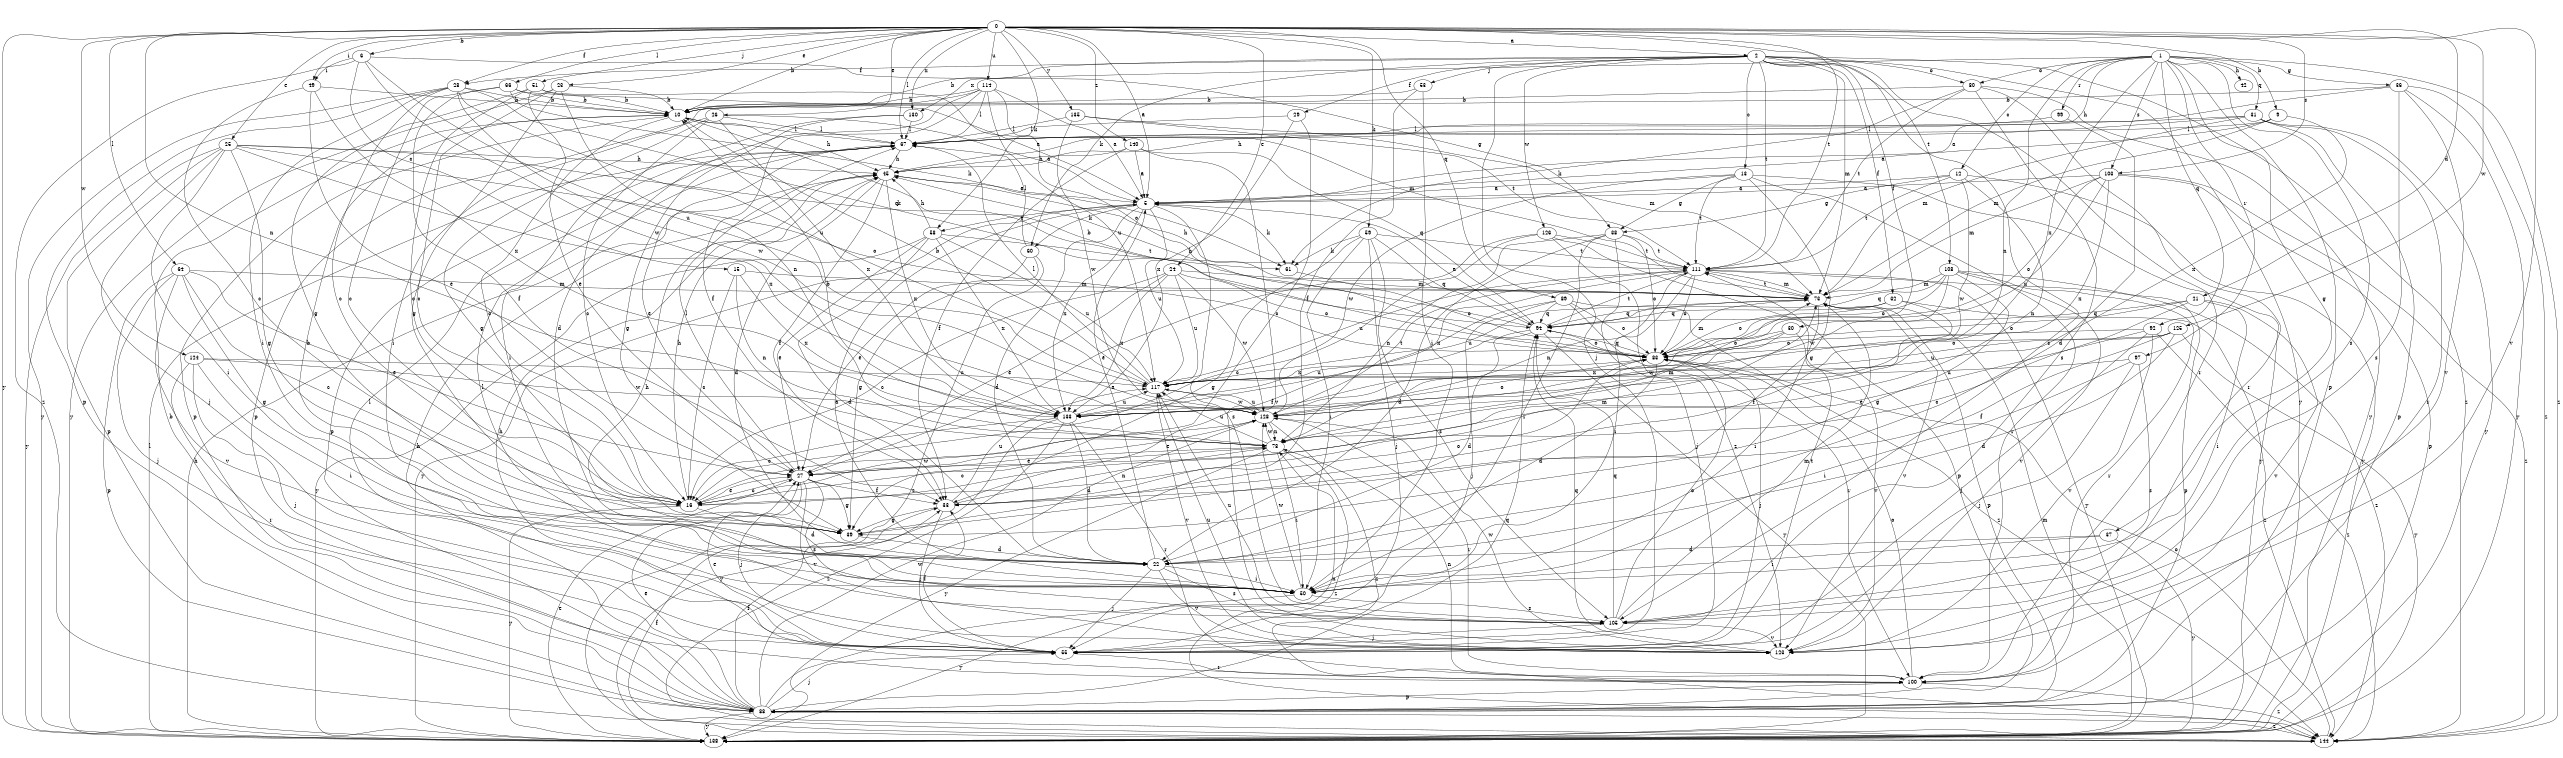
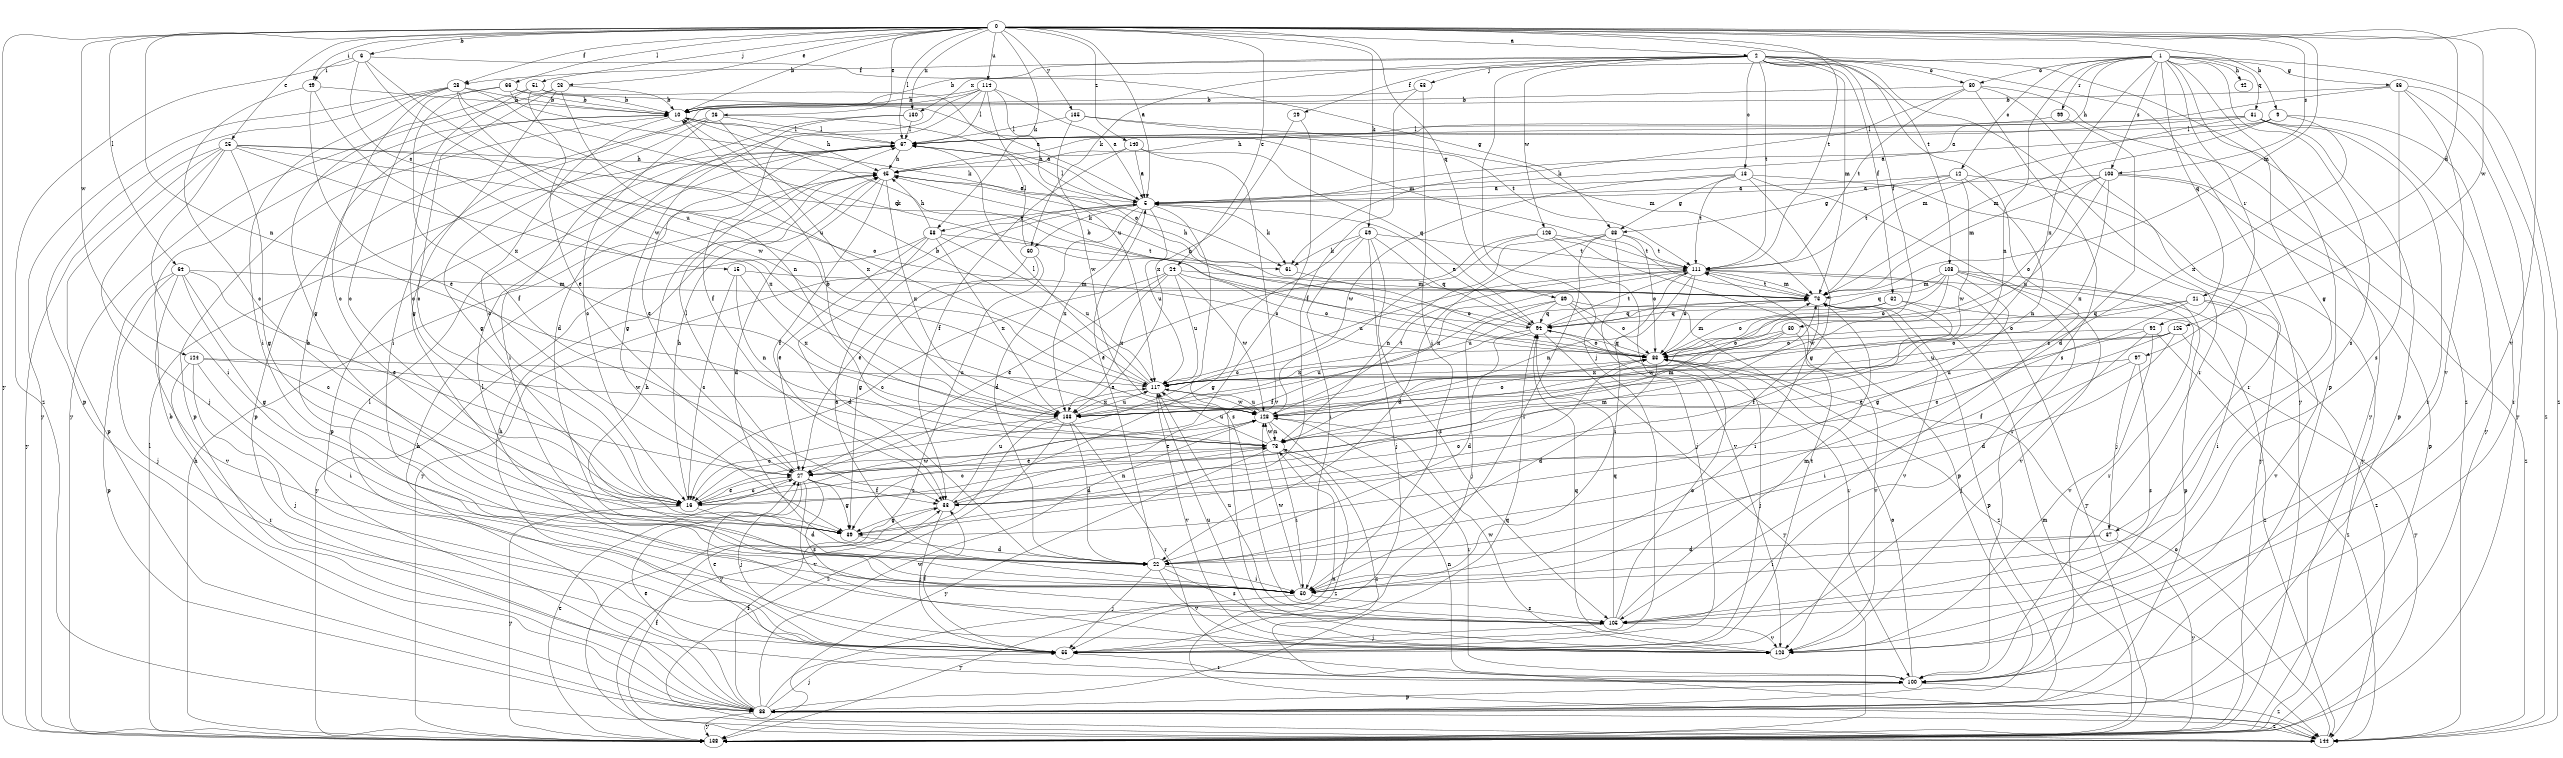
  strict digraph {
    0
    2
    5
    6
    9
    10
    21
    23
    24
    25
    26
    28
    49
    51
    58
    59
    64
    66
    67
    73
    78
    89
    103
    108
    111
    114
    123
    124
    125
    130
    135
    138
    140
    80
    105
    144
    13
    29
    30
    32
    53
    55
    60
    100
    126
    133
    22
    61
    117
    15
    38
    128
    45
    88
    16
    50
    83
    94
    39
    27
    33
    1
    12
    36
    37
    42
    n67 [label=31]
    92
    97
    99
    0 -> 2 [label=a]
    0 -> 5 [label=a]
    0 -> 6 [label=b]
    0 -> 9 [label=b]
    0 -> 10 [label=b]
    0 -> 21 [label=d]
    0 -> 23 [label=e]
    0 -> 24 [label=e]
    0 -> 25 [label=e]
    0 -> 26 [label=e]
    0 -> 28 [label=f]
    0 -> 49 [label=i]
    0 -> 51 [label=j]
    0 -> 58 [label=k]
    0 -> 59 [label=k]
    0 -> 64 [label=l]
    0 -> 66 [label=l]
    0 -> 67 [label=l]
+   0 -> 73 [label=m]
    0 -> 78 [label=n]
    0 -> 89 [label=q]
    0 -> 103 [label=s]
    0 -> 108 [label=t]
    0 -> 111 [label=t]
    0 -> 114 [label=u]
    0 -> 123 [label=v]
    0 -> 124 [label=w]
    0 -> 125 [label=w]
    0 -> 130 [label=x]
    0 -> 135 [label=y]
    0 -> 138 [label=y]
    0 -> 140 [label=z]
    2 -> 10 [label=b]
    2 -> 28 [label=f]
    2 -> 73 [label=m]
    2 -> 111 [label=t]
    2 -> 138 [label=y]
    2 -> 80 [label=o]
    2 -> 105 [label=s]
    2 -> 144 [label=z]
    2 -> 13 [label=c]
    2 -> 29 [label=f]
    2 -> 30 [label=f]
    2 -> 32 [label=f]
    2 -> 53 [label=j]
    2 -> 55 [label=j]
    2 -> 60 [label=k]
    2 -> 100 [label=r]
    2 -> 126 [label=w]
    5 -> 58 [label=e]
-   29 -> 67 [label=l]
+   5 -> 67 [label=l]
    5 -> 138 [label=y]
    5 -> 105 [label=s]
    5 -> 60 [label=k]
    5 -> 133 [label=x]
    5 -> 22 [label=d]
    5 -> 61 [label=k]
    5 -> 117 [label=u]
    6 -> 49 [label=i]
    6 -> 144 [label=z]
    6 -> 117 [label=u]
    6 -> 15 [label=c]
    6 -> 38 [label=g]
    6 -> 128 [label=w]
    9 -> 5 [label=a]
    9 -> 67 [label=l]
    9 -> 73 [label=m]
+   9 -> 100 [label=r]
    9 -> 133 [label=x]
    10 -> 67 [label=l]
    10 -> 45 [label=h]
    10 -> 88 [label=p]
    10 -> 16 [label=c]
    21 -> 123 [label=v]
    21 -> 16 [label=c]
    21 -> 50 [label=i]
    21 -> 83 [label=o]
    21 -> 94 [label=q]
    23 -> 10 [label=b]
    23 -> 78 [label=n]
    23 -> 138 [label=y]
    23 -> 16 [label=c]
    23 -> 39 [label=g]
    24 -> 73 [label=m]
    24 -> 133 [label=x]
    24 -> 117 [label=u]
    24 -> 128 [label=w]
    24 -> 16 [label=c]
    24 -> 83 [label=o]
    24 -> 27 [label=e]
    25 -> 138 [label=y]
    25 -> 55 [label=j]
    25 -> 133 [label=x]
    25 -> 61 [label=k]
    25 -> 45 [label=h]
    25 -> 88 [label=p]
    25 -> 50 [label=i]
    25 -> 83 [label=o]
    25 -> 39 [label=g]
    26 -> 5 [label=a]
    26 -> 67 [label=l]
    26 -> 133 [label=x]
    26 -> 88 [label=p]
    26 -> 16 [label=c]
    26 -> 39 [label=g]
    28 -> 10 [label=b]
    28 -> 138 [label=y]
    28 -> 117 [label=u]
    28 -> 128 [label=w]
    28 -> 88 [label=p]
    28 -> 16 [label=c]
    28 -> 50 [label=i]
    28 -> 94 [label=q]
    49 -> 10 [label=b]
    49 -> 133 [label=x]
    49 -> 16 [label=c]
    49 -> 27 [label=e]
    51 -> 10 [label=b]
    51 -> 73 [label=m]
    51 -> 16 [label=c]
    51 -> 39 [label=g]
    51 -> 27 [label=e]
    58 -> 111 [label=t]
    58 -> 138 [label=y]
    58 -> 133 [label=x]
    58 -> 22 [label=d]
    58 -> 117 [label=u]
    58 -> 45 [label=h]
    58 -> 27 [label=e]
    59 -> 111 [label=t]
    59 -> 105 [label=s]
    59 -> 55 [label=j]
    59 -> 61 [label=k]
    59 -> 50 [label=i]
    59 -> 94 [label=q]
    59 -> 39 [label=g]
    64 -> 73 [label=m]
    64 -> 123 [label=v]
    64 -> 55 [label=j]
    64 -> 88 [label=p]
    64 -> 16 [label=c]
    64 -> 39 [label=g]
    64 -> 27 [label=e]
    66 -> 5 [label=a]
    66 -> 10 [label=b]
    66 -> 61 [label=k]
    66 -> 16 [label=c]
    66 -> 33 [label=f]
    67 -> 45 [label=h]
    67 -> 88 [label=p]
    67 -> 27 [label=e]
    73 -> 111 [label=t]
    73 -> 123 [label=v]
    73 -> 117 [label=u]
    73 -> 45 [label=h]
    73 -> 88 [label=p]
    73 -> 50 [label=i]
    73 -> 94 [label=q]
    78 -> 10 [label=b]
    78 -> 73 [label=m]
    78 -> 138 [label=y]
    78 -> 144 [label=z]
    78 -> 117 [label=u]
    78 -> 128 [label=w]
    78 -> 16 [label=c]
    78 -> 50 [label=i]
    78 -> 27 [label=e]
    89 -> 144 [label=z]
    89 -> 55 [label=j]
    89 -> 100 [label=r]
    89 -> 83 [label=o]
    89 -> 94 [label=q]
    89 -> 33 [label=f]
    103 -> 5 [label=a]
    103 -> 73 [label=m]
    103 -> 144 [label=z]
    103 -> 133 [label=x]
    103 -> 117 [label=u]
    103 -> 88 [label=p]
    103 -> 83 [label=o]
    108 -> 73 [label=m]
    108 -> 123 [label=v]
    108 -> 100 [label=r]
    108 -> 128 [label=w]
    108 -> 88 [label=p]
    108 -> 83 [label=o]
    108 -> 94 [label=q]
    108 -> 39 [label=g]
    111 -> 73 [label=m]
    111 -> 78 [label=n]
    111 -> 138 [label=y]
    111 -> 144 [label=z]
    111 -> 133 [label=x]
    111 -> 117 [label=u]
    111 -> 50 [label=i]
    111 -> 83 [label=o]
    114 -> 5 [label=a]
    114 -> 10 [label=b]
    114 -> 67 [label=l]
    114 -> 22 [label=d]
    114 -> 117 [label=u]
    114 -> 50 [label=i]
    114 -> 83 [label=o]
    114 -> 33 [label=f]
    123 -> 117 [label=u]
    123 -> 128 [label=w]
    123 -> 94 [label=q]
    124 -> 55 [label=j]
    124 -> 100 [label=r]
    124 -> 117 [label=u]
    124 -> 128 [label=w]
    124 -> 50 [label=i]
    125 -> 138 [label=y]
    125 -> 22 [label=d]
    125 -> 117 [label=u]
    125 -> 83 [label=o]
    125 -> 33 [label=f]
    130 -> 67 [label=l]
    130 -> 50 [label=i]
    130 -> 39 [label=g]
    135 -> 67 [label=l]
    135 -> 73 [label=m]
    135 -> 111 [label=t]
    135 -> 128 [label=w]
    138 -> 67 [label=l]
    138 -> 73 [label=m]
    138 -> 45 [label=h]
    138 -> 27 [label=e]
    140 -> 5 [label=a]
    140 -> 123 [label=v]
    140 -> 45 [label=h]
    140 -> 94 [label=q]
    140 -> 33 [label=f]
    80 -> 10 [label=b]
    80 -> 111 [label=t]
    80 -> 138 [label=y]
    80 -> 105 [label=s]
    80 -> 100 [label=r]
    80 -> 61 [label=k]
    105 -> 67 [label=l]
    105 -> 73 [label=m]
    105 -> 123 [label=v]
    105 -> 55 [label=j]
    105 -> 117 [label=u]
    105 -> 83 [label=o]
    105 -> 94 [label=q]
    144 -> 83 [label=o]
    144 -> 33 [label=f]
    13 -> 5 [label=a]
    13 -> 111 [label=t]
    13 -> 138 [label=y]
    13 -> 100 [label=r]
    13 -> 38 [label=g]
    13 -> 128 [label=w]
    13 -> 39 [label=g]
    29 -> 133 [label=x]
    29 -> 16 [label=c]
    30 -> 123 [label=v]
    30 -> 133 [label=x]
    30 -> 128 [label=w]
    30 -> 83 [label=o]
    32 -> 144 [label=z]
    32 -> 83 [label=o]
    32 -> 94 [label=q]
    32 -> 33 [label=f]
    53 -> 10 [label=b]
    53 -> 50 [label=i]
    53 -> 33 [label=f]
    55 -> 67 [label=l]
    55 -> 111 [label=t]
    55 -> 100 [label=r]
    55 -> 27 [label=e]
    55 -> 33 [label=f]
    60 -> 67 [label=l]
    60 -> 144 [label=z]
    60 -> 39 [label=g]
    60 -> 27 [label=e]
    100 -> 78 [label=n]
    100 -> 144 [label=z]
    100 -> 45 [label=h]
    100 -> 88 [label=p]
    100 -> 83 [label=o]
    126 -> 111 [label=t]
-   126 -> 123 [label=z]
+   126 -> 123 [label=v]
    126 -> 88 [label=p]
    126 -> 16 [label=c]
    126 -> 27 [label=e]
    133 -> 138 [label=y]
    133 -> 144 [label=z]
    133 -> 100 [label=r]
    133 -> 22 [label=d]
    133 -> 117 [label=u]
    133 -> 16 [label=c]
    22 -> 5 [label=a]
    22 -> 10 [label=b]
    22 -> 123 [label=v]
    22 -> 105 [label=s]
    22 -> 55 [label=j]
    22 -> 50 [label=i]
    61 -> 83 [label=o]
    117 -> 10 [label=b]
    117 -> 67 [label=l]
    117 -> 123 [label=v]
+   117 -> 133 [label=x]
    117 -> 128 [label=w]
    15 -> 73 [label=m]
    15 -> 78 [label=n]
    15 -> 133 [label=x]
    15 -> 16 [label=c]
    38 -> 78 [label=n]
    38 -> 111 [label=t]
    38 -> 55 [label=j]
    38 -> 22 [label=d]
    38 -> 50 [label=i]
    38 -> 83 [label=o]
    128 -> 78 [label=n]
    128 -> 111 [label=t]
    128 -> 144 [label=z]
    128 -> 100 [label=r]
    128 -> 117 [label=u]
    128 -> 83 [label=o]
    128 -> 27 [label=e]
    45 -> 5 [label=a]
    45 -> 133 [label=x]
    45 -> 22 [label=d]
    45 -> 33 [label=f]
    88 -> 10 [label=b]
    88 -> 78 [label=n]
    88 -> 138 [label=y]
    88 -> 144 [label=z]
    88 -> 55 [label=j]
    88 -> 128 [label=w]
    88 -> 45 [label=h]
    88 -> 94 [label=q]
    88 -> 27 [label=e]
    88 -> 33 [label=f]
    16 -> 73 [label=m]
    16 -> 138 [label=y]
    16 -> 22 [label=d]
    16 -> 128 [label=w]
    16 -> 45 [label=h]
    16 -> 27 [label=e]
    50 -> 5 [label=a]
    50 -> 138 [label=y]
    50 -> 105 [label=s]
    50 -> 128 [label=w]
    50 -> 45 [label=h]
    83 -> 10 [label=b]
    83 -> 73 [label=m]
    83 -> 55 [label=j]
    83 -> 22 [label=d]
    83 -> 117 [label=u]
    83 -> 94 [label=q]
    94 -> 5 [label=a]
    94 -> 111 [label=t]
    94 -> 138 [label=y]
    94 -> 133 [label=x]
    94 -> 22 [label=d]
    94 -> 45 [label=h]
    94 -> 83 [label=o]
    39 -> 22 [label=d]
    39 -> 83 [label=o]
    27 -> 67 [label=l]
    27 -> 123 [label=v]
    27 -> 105 [label=s]
    27 -> 55 [label=j]
    27 -> 16 [label=c]
    27 -> 39 [label=g]
    27 -> 33 [label=f]
    33 -> 78 [label=n]
    33 -> 55 [label=j]
    33 -> 117 [label=u]
    33 -> 39 [label=g]
    1 -> 78 [label=n]
    1 -> 103 [label=s]
    1 -> 130 [label=x]
    1 -> 80 [label=o]
    1 -> 105 [label=s]
    1 -> 144 [label=z]
    1 -> 133 [label=x]
    1 -> 45 [label=h]
    1 -> 88 [label=p]
    1 -> 12 [label=c]
    1 -> 36 [label=g]
    1 -> 37 [label=g]
    1 -> 42 [label=h]
    1 -> n67 [label=q]
    1 -> 92 [label=q]
    1 -> 97 [label=r]
    1 -> 99 [label=r]
    12 -> 5 [label=a]
    12 -> 78 [label=n]
    12 -> 111 [label=t]
    12 -> 138 [label=y]
    12 -> 38 [label=g]
    12 -> 128 [label=w]
    36 -> 5 [label=a]
    36 -> 10 [label=b]
    36 -> 123 [label=v]
    36 -> 138 [label=y]
    36 -> 105 [label=s]
    36 -> 144 [label=z]
    37 -> 138 [label=y]
    37 -> 22 [label=d]
    37 -> 50 [label=i]
    n67 -> 67 [label=l]
    n67 -> 73 [label=m]
    n67 -> 138 [label=y]
    n67 -> 100 [label=r]
    n67 -> 45 [label=h]
    n67 -> 88 [label=p]
    92 -> 123 [label=v]
    92 -> 144 [label=z]
    92 -> 55 [label=j]
    92 -> 83 [label=o]
    92 -> 27 [label=e]
    97 -> 105 [label=s]
-   97 -> 55 [label=j]
+   97 -> 37 [label=j]
    97 -> 117 [label=u]
    97 -> 50 [label=i]
    99 -> 67 [label=l]
    99 -> 22 [label=d]
  }
